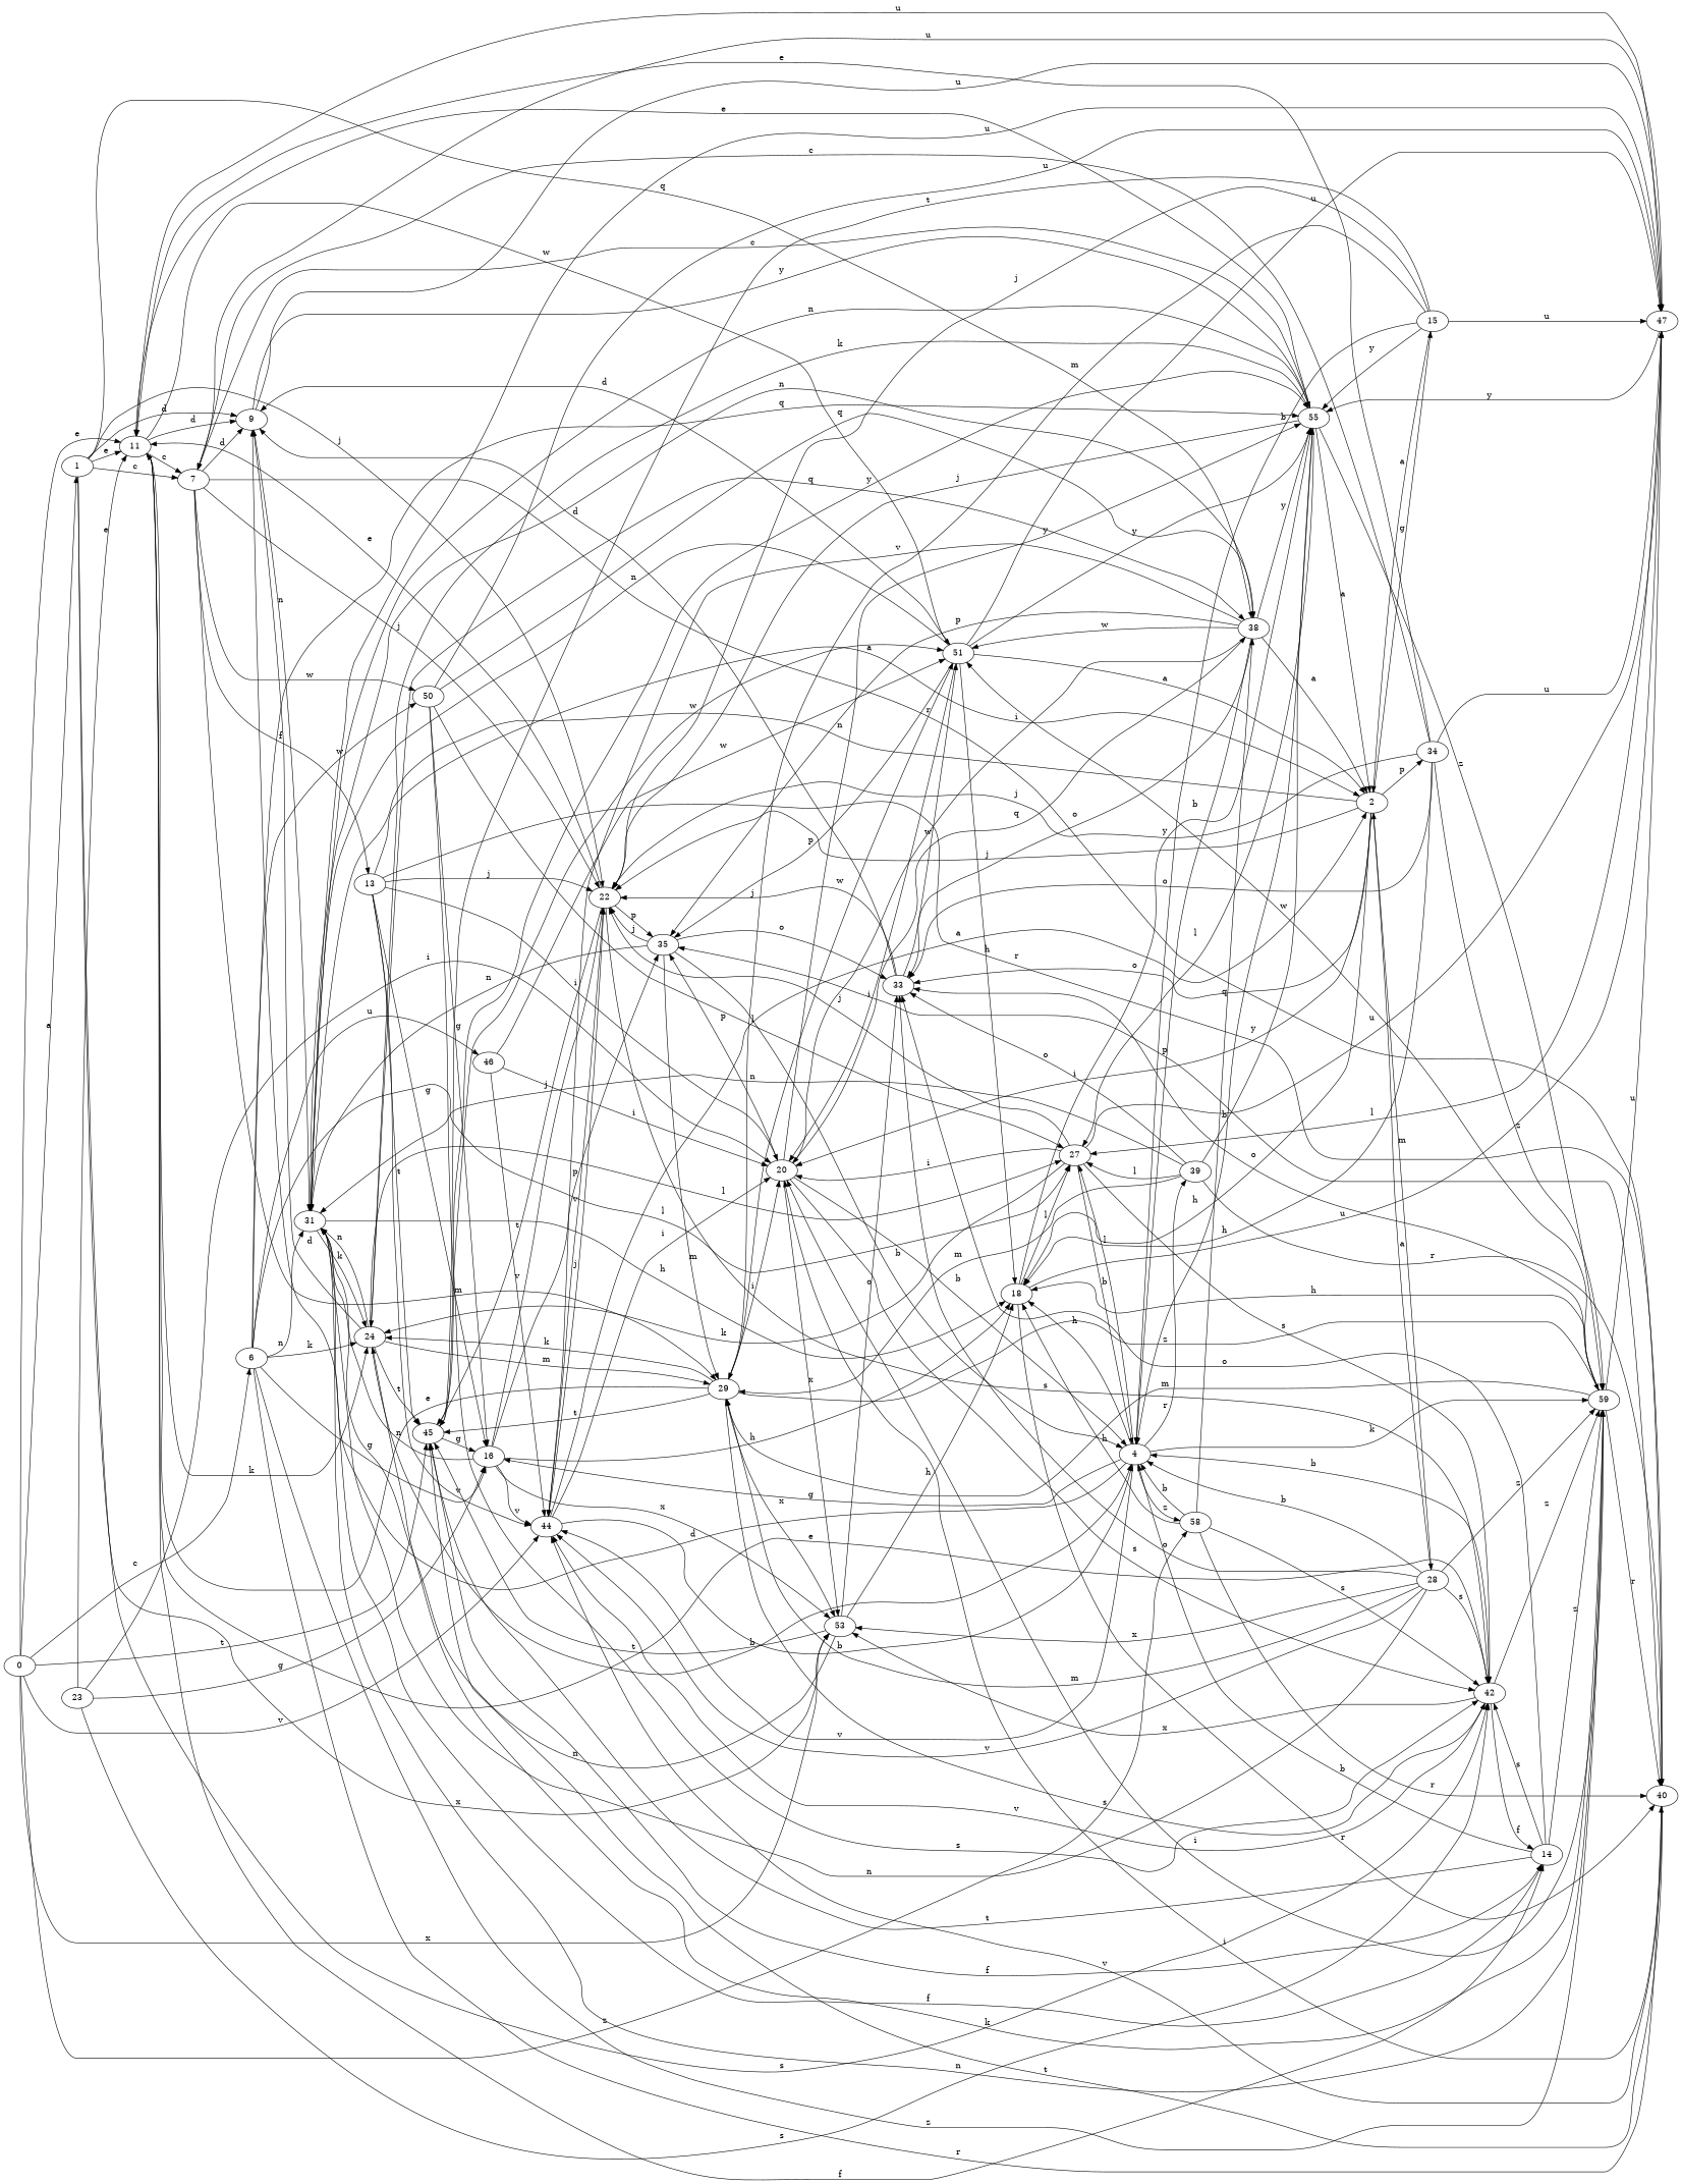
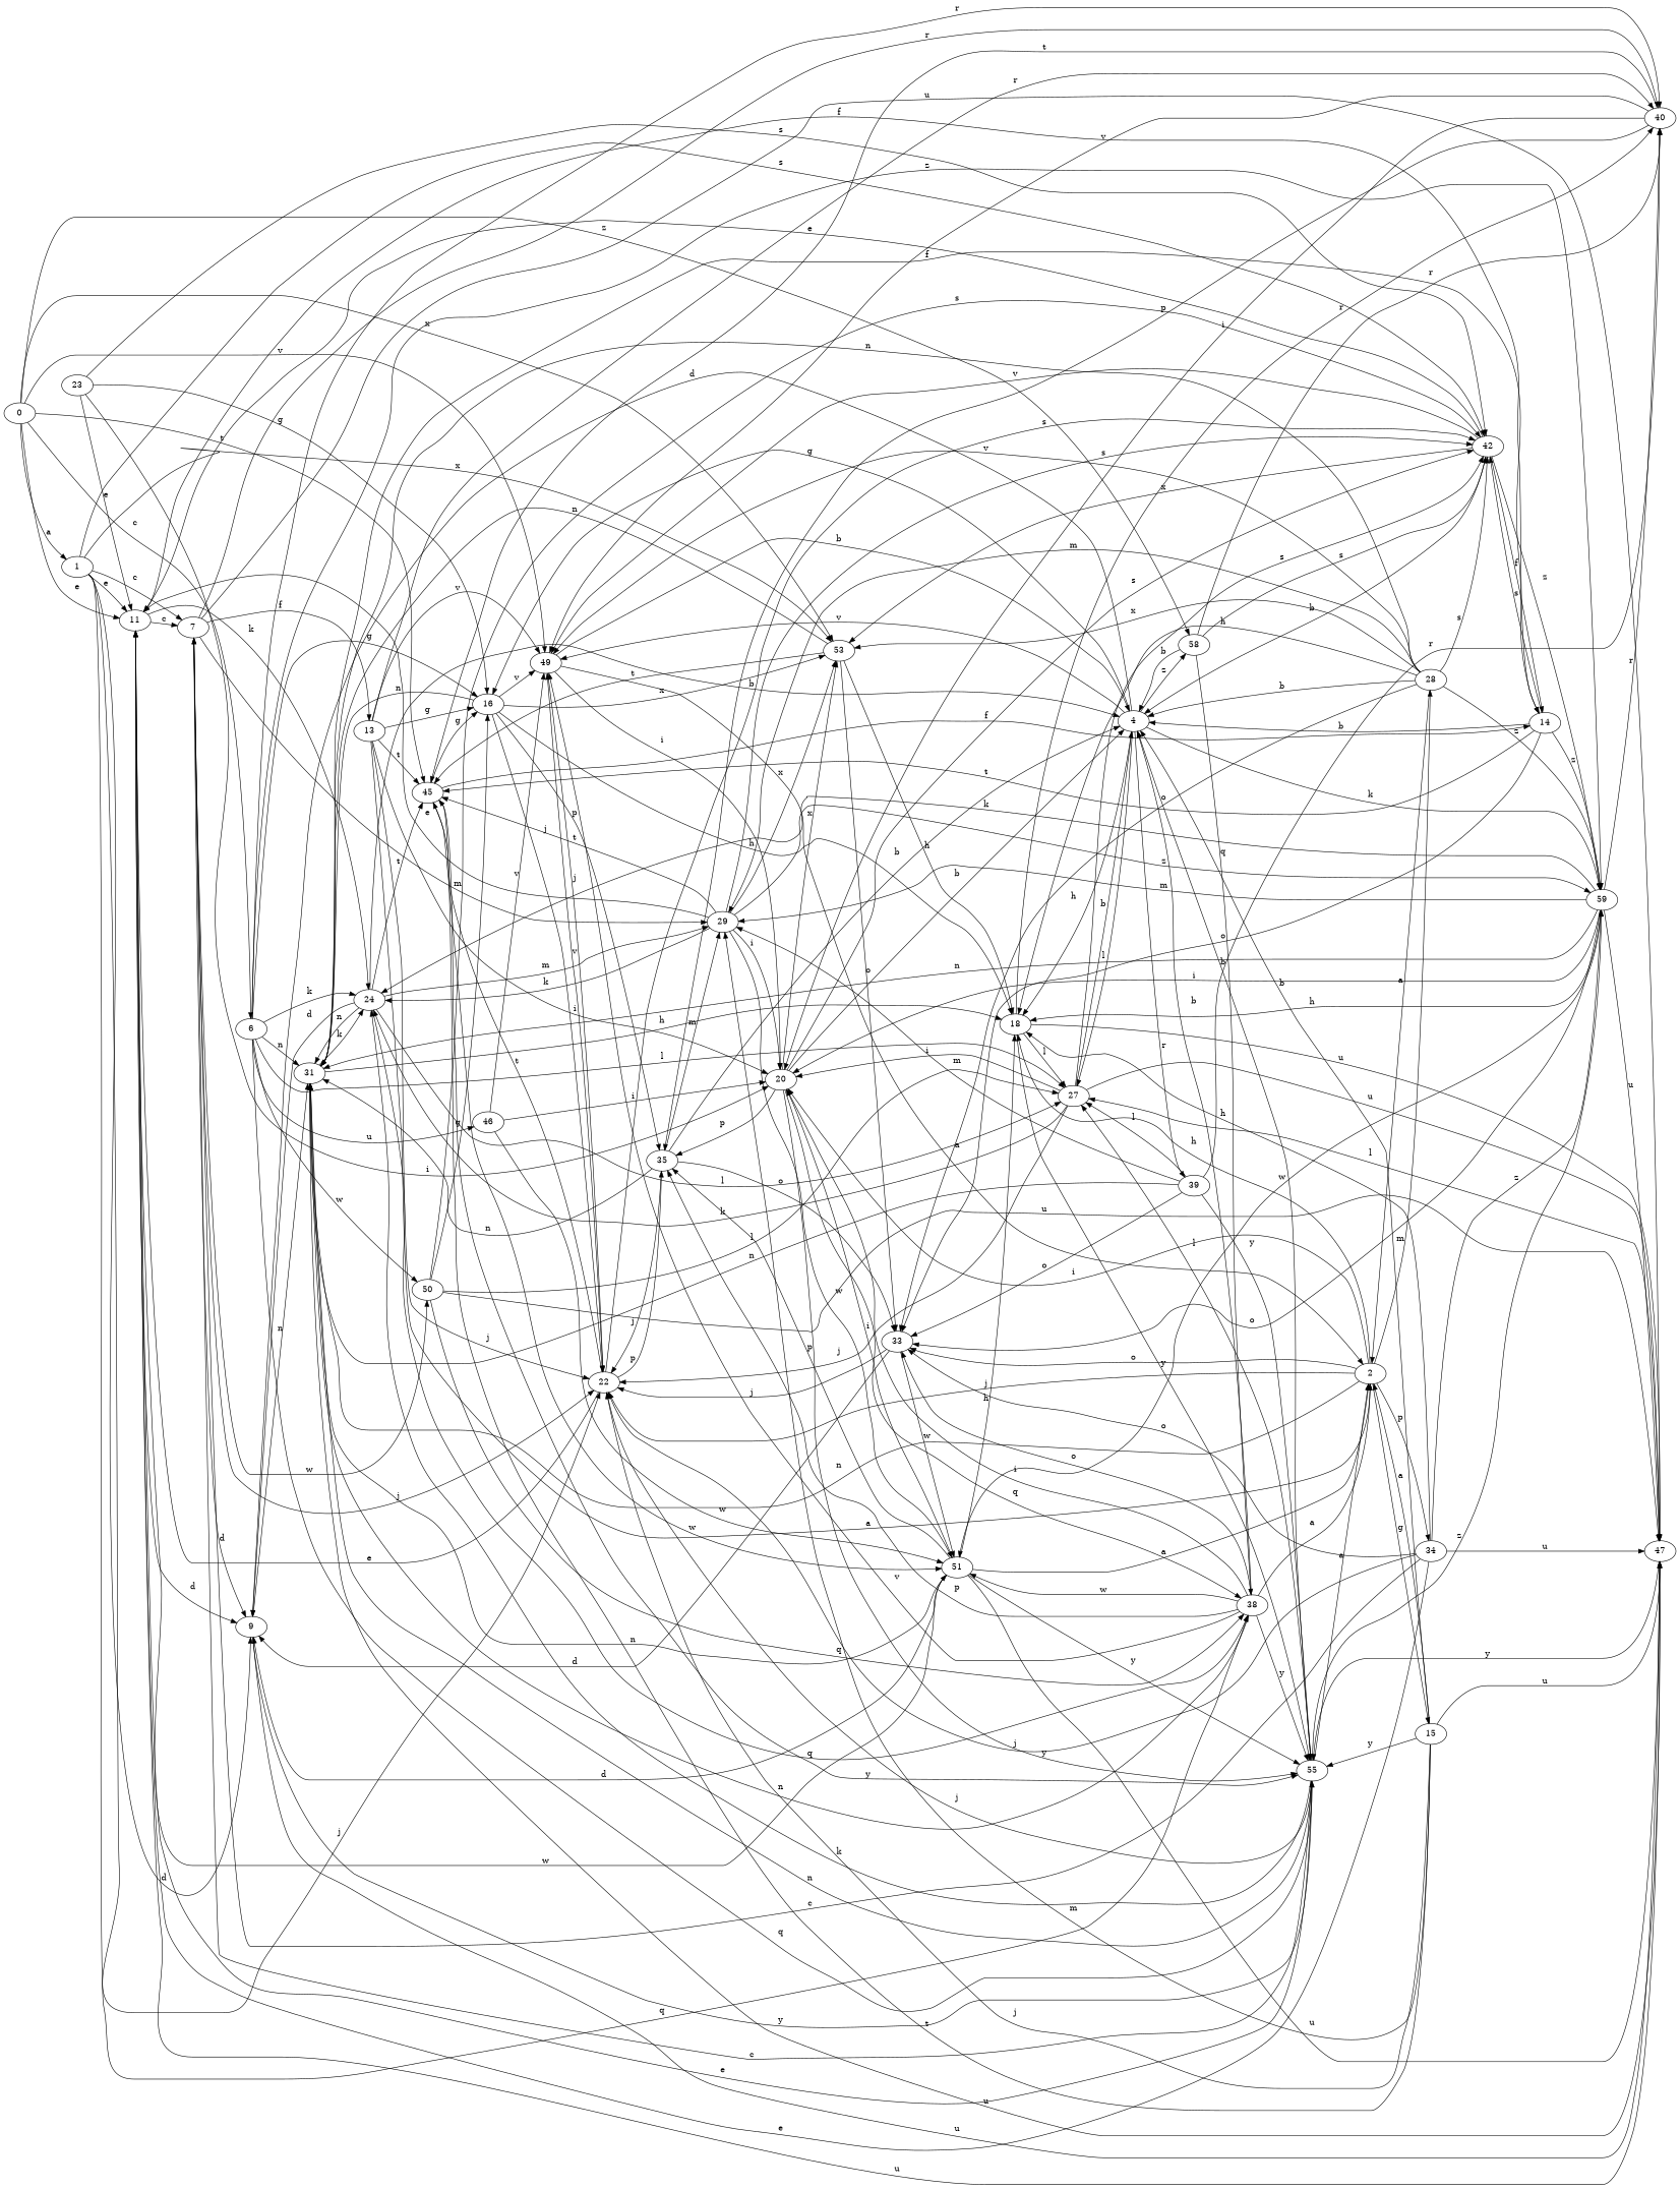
  strict digraph {
    rankdir=LR
    0
    1
    6
    11
    45
-   49 [label=44]
+   49
    53
    58
    7
    9
    22
    38
    42
    31
    16
    27
    24
    40
    46
    50
    55
    59
    47
    14
    51
    2
    20
    4
    18
    33
    13
    29
    35
    15
    28
    34
    39
    23
    0 -> 1 [label=a]
    0 -> 6 [label=c]
    0 -> 11 [label=e]
    0 -> 45 [label=t]
    0 -> 49 [label=v]
    0 -> 53 [label=x]
    0 -> 58 [label=z]
    1 -> 11 [label=e]
    1 -> 53 [label=x]
    1 -> 7 [label=c]
    1 -> 9 [label=d]
    1 -> 22 [label=j]
    1 -> 38 [label=q]
    1 -> 42 [label=s]
    6 -> 31 [label=n]
    6 -> 16 [label=g]
    6 -> 27 [label=l]
    6 -> 24 [label=k]
    6 -> 40 [label=r]
    6 -> 46 [label=u]
    6 -> 50 [label=w]
    6 -> 55 [label=q]
    6 -> 59 [label=z]
    11 -> 7 [label=c]
    11 -> 9 [label=d]
    11 -> 24 [label=k]
    11 -> 47 [label=u]
    11 -> 14 [label=f]
    11 -> 51 [label=w]
    45 -> 16 [label=g]
    45 -> 55 [label=y]
    45 -> 14 [label=f]
    45 -> 51 [label=w]
    49 -> 22 [label=j]
    49 -> 2 [label=a]
    49 -> 20 [label=i]
    49 -> 4 [label=b]
    53 -> 45 [label=t]
    53 -> 31 [label=n]
    53 -> 18 [label=h]
    53 -> 33 [label=o]
    58 -> 38 [label=q]
    58 -> 42 [label=s]
    58 -> 40 [label=r]
    58 -> 4 [label=b]
    7 -> 9 [label=d]
    7 -> 22 [label=j]
    7 -> 40 [label=r]
    7 -> 50 [label=w]
    7 -> 47 [label=u]
    7 -> 13 [label=f]
    7 -> 29 [label=m]
    9 -> 31 [label=n]
    9 -> 55 [label=y]
    9 -> 47 [label=u]
    22 -> 11 [label=e]
    22 -> 45 [label=t]
    22 -> 49 [label=v]
    22 -> 42 [label=s]
    22 -> 35 [label=p]
    38 -> 49 [label=v]
    38 -> 31 [label=n]
    38 -> 55 [label=y]
    38 -> 51 [label=w]
    38 -> 2 [label=a]
    38 -> 20 [label=i]
    38 -> 4 [label=b]
    38 -> 33 [label=o]
    38 -> 35 [label=p]
    42 -> 11 [label=e]
    42 -> 49 [label=v]
    42 -> 53 [label=x]
    42 -> 59 [label=z]
    42 -> 14 [label=f]
    42 -> 4 [label=b]
    31 -> 24 [label=k]
    31 -> 47 [label=u]
    31 -> 14 [label=f]
    31 -> 18 [label=h]
    16 -> 49 [label=v]
    16 -> 53 [label=x]
    16 -> 22 [label=j]
    16 -> 31 [label=n]
    16 -> 18 [label=h]
    16 -> 35 [label=p]
    27 -> 22 [label=j]
    27 -> 42 [label=s]
    27 -> 24 [label=k]
    27 -> 47 [label=u]
    27 -> 20 [label=i]
    27 -> 4 [label=b]
    24 -> 45 [label=t]
    24 -> 9 [label=d]
    24 -> 38 [label=q]
    24 -> 31 [label=n]
    24 -> 27 [label=l]
    24 -> 4 [label=b]
    24 -> 29 [label=m]
    40 -> 45 [label=t]
    40 -> 49 [label=v]
    40 -> 20 [label=i]
    40 -> 35 [label=p]
    46 -> 49 [label=v]
    46 -> 51 [label=w]
    46 -> 20 [label=i]
    50 -> 38 [label=q]
    50 -> 42 [label=s]
    50 -> 16 [label=g]
    50 -> 27 [label=l]
    50 -> 47 [label=u]
    55 -> 11 [label=e]
    55 -> 7 [label=c]
    55 -> 22 [label=j]
    55 -> 31 [label=n]
    55 -> 27 [label=l]
    55 -> 24 [label=k]
    55 -> 59 [label=z]
    55 -> 2 [label=a]
    55 -> 4 [label=b]
    59 -> 31 [label=n]
    59 -> 24 [label=k]
    59 -> 40 [label=r]
    59 -> 47 [label=u]
    59 -> 51 [label=w]
    59 -> 20 [label=i]
    59 -> 18 [label=h]
    59 -> 33 [label=o]
    59 -> 29 [label=m]
    47 -> 27 [label=l]
    47 -> 55 [label=y]
    14 -> 45 [label=t]
    14 -> 42 [label=s]
    14 -> 59 [label=z]
    14 -> 4 [label=b]
    14 -> 33 [label=o]
    51 -> 9 [label=d]
    51 -> 31 [label=n]
    51 -> 55 [label=y]
    51 -> 47 [label=u]
    51 -> 2 [label=a]
    51 -> 20 [label=i]
    51 -> 18 [label=h]
    51 -> 35 [label=p]
    2 -> 22 [label=j]
    2 -> 31 [label=n]
    2 -> 20 [label=i]
    2 -> 18 [label=h]
    2 -> 33 [label=o]
    2 -> 15 [label=g]
    2 -> 28 [label=m]
    2 -> 34 [label=p]
    20 -> 53 [label=x]
    20 -> 38 [label=q]
    20 -> 42 [label=s]
    20 -> 55 [label=y]
    20 -> 4 [label=b]
    20 -> 35 [label=p]
    4 -> 49 [label=v]
    4 -> 58 [label=z]
    4 -> 9 [label=d]
    4 -> 16 [label=g]
    4 -> 27 [label=l]
    4 -> 59 [label=k]
    4 -> 18 [label=h]
    4 -> 39 [label=r]
    18 -> 27 [label=l]
    18 -> 40 [label=r]
    18 -> 55 [label=y]
    18 -> 47 [label=u]
    33 -> 9 [label=d]
    33 -> 22 [label=j]
    33 -> 51 [label=w]
    13 -> 45 [label=t]
    13 -> 49 [label=v]
    13 -> 22 [label=j]
    13 -> 16 [label=g]
    13 -> 40 [label=r]
    13 -> 2 [label=a]
    13 -> 20 [label=i]
    29 -> 11 [label=e]
    29 -> 45 [label=t]
    29 -> 53 [label=x]
    29 -> 42 [label=s]
    29 -> 24 [label=k]
    29 -> 59 [label=z]
    29 -> 51 [label=w]
    29 -> 20 [label=i]
    35 -> 22 [label=j]
    35 -> 31 [label=n]
    35 -> 4 [label=b]
    35 -> 33 [label=o]
    35 -> 29 [label=m]
    15 -> 45 [label=t]
    15 -> 22 [label=j]
    15 -> 55 [label=y]
    15 -> 47 [label=u]
    15 -> 2 [label=a]
    15 -> 4 [label=b]
    15 -> 29 [label=m]
    28 -> 49 [label=v]
    28 -> 53 [label=x]
    28 -> 42 [label=s]
    28 -> 31 [label=n]
    28 -> 59 [label=z]
    28 -> 2 [label=a]
    28 -> 4 [label=b]
-   58 -> 18 [label=h]
+   28 -> 18 [label=h]
    28 -> 33 [label=o]
    28 -> 29 [label=m]
    34 -> 11 [label=e]
    34 -> 7 [label=c]
    34 -> 22 [label=j]
    34 -> 59 [label=z]
    34 -> 47 [label=u]
    34 -> 18 [label=h]
    34 -> 33 [label=o]
    39 -> 31 [label=n]
    39 -> 27 [label=l]
    39 -> 40 [label=r]
    39 -> 55 [label=y]
    39 -> 33 [label=o]
    39 -> 29 [label=m]
    23 -> 11 [label=e]
    23 -> 42 [label=s]
    23 -> 16 [label=g]
    23 -> 20 [label=i]
  }
